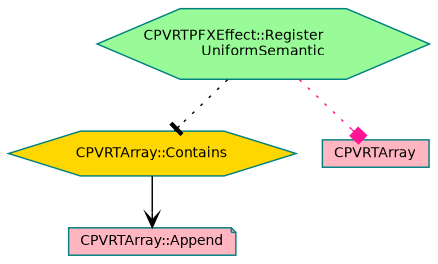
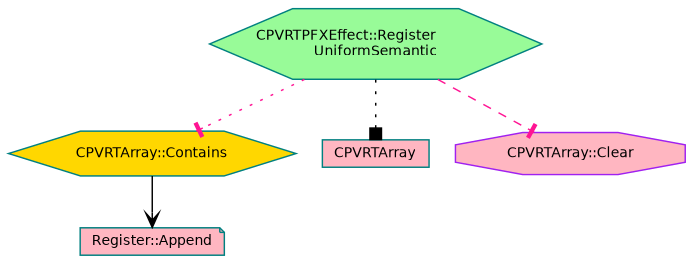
  digraph {
    rankdir=TB
    node [color=teal fillcolor=lightpink fontname=Helvetica fontsize=10 shape=hexagon style=filled]
    edge [arrowhead=tee color=black fontname=Helvetica fontsize=10 labelfontname=Helvetica labelfontsize=10 style=dotted]
    n1 [fillcolor=palegreen fontcolor=black height=0.2 label="CPVRTPFXEffect::Register\lUniformSemantic" width=0.4]
    n2 [fillcolor=gold height=0.2 label="CPVRTArray::Contains" width=0.4]
    n3 [height=0.2 label=CPVRTArray shape=box width=0.4]
-   n5 [height=0.2 label="CPVRTArray::Append" shape=note width=0.4]
-   n1 -> n2
-   n1 -> n3 [arrowhead=box color=deeppink]
+   n4 [color=purple height=0.2 label="CPVRTArray::Clear" shape=octagon width=0.4]
+   n5 [height=0.2 label="Register::Append" shape=note width=0.4]
+   n1 -> n2 [color=deeppink]
+   n1 -> n3 [arrowhead=box]
+   n1 -> n4 [color=deeppink style=dashed]
    n2 -> n5 [arrowhead=vee style=solid]
  }
